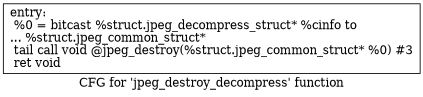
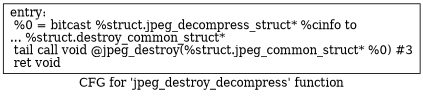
  digraph {
    label="CFG for 'jpeg_destroy_decompress' function"
-   n1 [label="{entry:\l  %0 = bitcast %struct.jpeg_decompress_struct* %cinfo to\l... %struct.jpeg_common_struct*\l  tail call void @jpeg_destroy(%struct.jpeg_common_struct* %0) #3\l  ret void\l}" shape=record]
+   n1 [label="{entry:\l  %0 = bitcast %struct.jpeg_decompress_struct* %cinfo to\l... %struct.destroy_common_struct*\l  tail call void @jpeg_destroy(%struct.jpeg_common_struct* %0) #3\l  ret void\l}" shape=record]
  }
